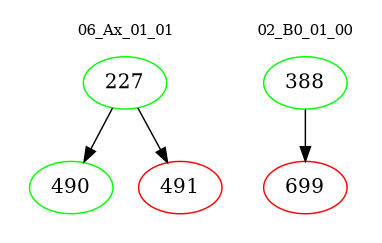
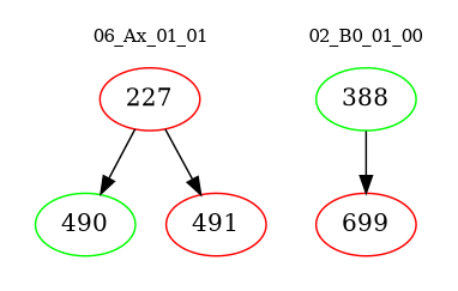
  digraph {
    node [color=green]
    edge [color=black]
-   n1 [label=227]
+   n1 [color=red label=227]
    n2 [label=490]
    n3 [color=red label=491]
    n4 [label=388]
    n5 [color=red label=699]
    subgraph cluster_1 {
      color=white
      fontsize=10
      label="06_Ax_01_01"
      n1
      n2
      n3
    }
    subgraph cluster_2 {
      color=white
      fontsize=10
      label="02_B0_01_00"
      n4
      n5
    }
    n1 -> n2
    n1 -> n3
    n4 -> n5
  }
